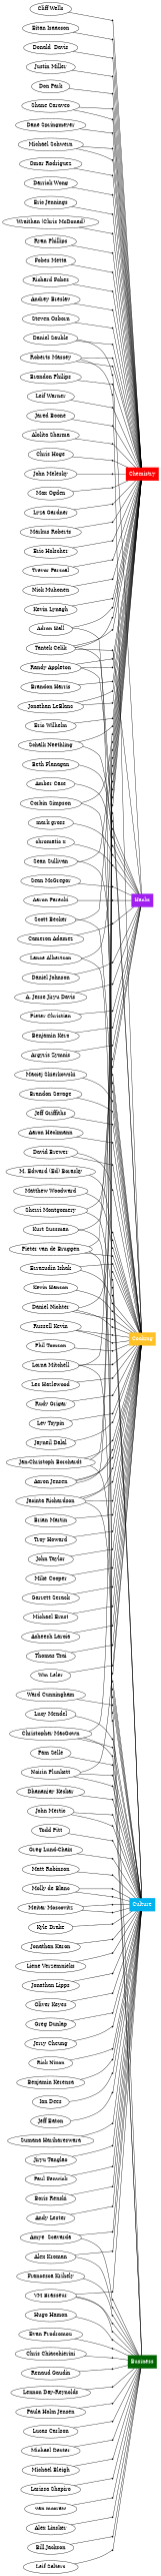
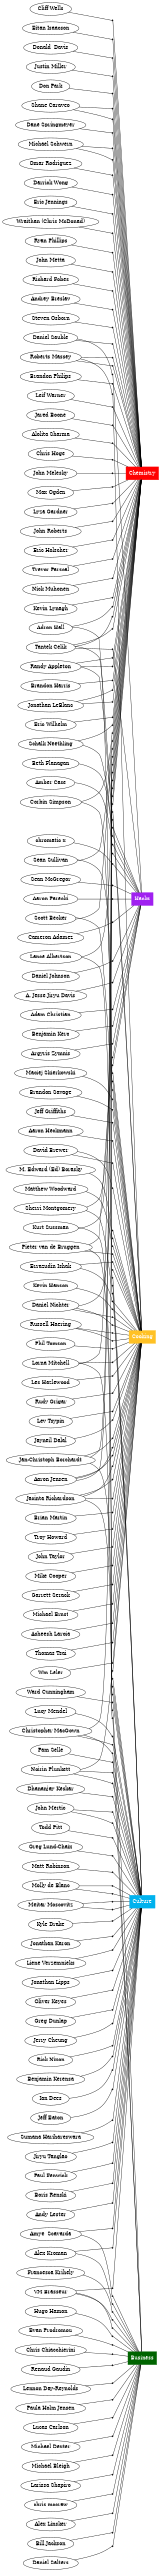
  graph {
    rankdir=LR
    node [shape=point]
    Chemistry [color=red fillcolor=red fontcolor=white shape=rectangle style=filled]
    Hacks [color=purple fillcolor=purple fontcolor=white shape=rectangle style=filled]
    Culture [color=deepskyblue2 fillcolor=deepskyblue2 fontcolor=white shape=rectangle style=filled]
    Cooking [color=goldenrod1 fillcolor=goldenrod1 fontcolor=white shape=rectangle style=filled]
    Business [color=darkgreen fillcolor=darkgreen fontcolor=white shape=rectangle style=filled]
    talk_0
    "Brandon Philips" [shape=""]
    talk_1
    "Tantek Celik" [shape=""]
    talk_2
    talk_4
    talk_5
    talk_3
    "Jan-Christoph Borchardt" [shape=""]
    talk_6
    talk_12
    talk_7
    "Daniel Johnson" [shape=""]
    talk_8
    "Dhananjay Keskar" [shape=""]
    talk_9
    "Leif Warner" [shape=""]
    talk_10
    "Jared Boone" [shape=""]
    talk_11
    "Alolita Sharma" [shape=""]
    talk_13
    "Aaron Jensen" [shape=""]
    talk_14
    talk_90
    talk_15
    "John Mertic" [shape=""]
    talk_16
    talk_17
    "Sean Sullivan" [shape=""]
    talk_18
    talk_19
    "Errazudin Ishak" [shape=""]
    talk_20
    talk_21
-   "Adam Christian" [label="Pieter Christian" shape=""]
+   "Adam Christian" [shape=""]
    talk_22
    "Les Hazlewood" [shape=""]
    talk_23
    "Todd Pitt" [shape=""]
    talk_24
    "Chris Hoge" [shape=""]
    talk_25
    "Rudy Grigar" [shape=""]
    talk_26
    "Greg Lund-Chaix" [shape=""]
    talk_27
    "Matt Robinson" [shape=""]
    talk_28
    "Benjamin Kero" [shape=""]
    talk_29
    "Kurt Sussman" [shape=""]
    talk_179
    talk_30
    "Molly de Blanc" [shape=""]
    talk_38
    talk_31
    "Kyle Drake" [shape=""]
    talk_32
    "Chris Chiacchierini" [shape=""]
    talk_33
    "John Melesky" [shape=""]
    talk_34
    "Max Ogden" [shape=""]
    talk_35
    "Lyza Gardner" [shape=""]
    talk_36
    "Renaud Gaudin" [shape=""]
    talk_37
    "Jonathan Karon" [shape=""]
    talk_39
    "Liene Verzemnieks" [shape=""]
    talk_40
-   "Markus Roberts" [shape=""]
+   "Markus Roberts" [label="John Roberts" shape=""]
    talk_41
    "Eric Holscher" [shape=""]
    talk_42
    "Jonathan Lipps" [shape=""]
    talk_43
    "Trevor Parscal" [shape=""]
    talk_44
    "Argyris Zymnis" [shape=""]
    talk_45
    "Schalk Neethling" [shape=""]
    talk_140
    talk_46
    "Nick Muhonen" [shape=""]
    talk_47
    "Kevin Lynagh" [shape=""]
    talk_48
    "Sherri Montgomery" [shape=""]
    talk_121
    talk_49
    "Randy Appleton" [shape=""]
    talk_50
    talk_51
    talk_52
    "Oliver Keyes" [shape=""]
    talk_53
    "Brandon Harris" [shape=""]
    talk_54
    "Jacinta Richardson" [shape=""]
    talk_103
    talk_105
    talk_106
    talk_55
    "Jonathan LeBlanc" [shape=""]
    talk_150
    talk_56
    "Greg Dunlap" [shape=""]
    talk_57
    "Brian Martin" [shape=""]
    talk_58
    "Troy Howard" [shape=""]
    talk_59
    "Jerry Cheung" [shape=""]
    talk_60
    "Rick Nixon" [shape=""]
    talk_61
    "Lennon Day-Reynolds" [shape=""]
    talk_62
    "Amber Case" [shape=""]
    talk_63
    "Aaron Parecki" [shape=""]
    talk_64
    "Alex Kroman" [shape=""]
    talk_73
    talk_65
    "Benjamin Kerensa" [shape=""]
    talk_66
    "Eric Wilhelm" [shape=""]
    talk_67
    "John Taylor" [shape=""]
    talk_68
    "Pieter van de Bruggen" [shape=""]
    talk_110
    talk_111
    talk_69
    "Cliff Wells" [shape=""]
    talk_70
    "Eitan Isaacson" [shape=""]
    talk_71
    "Corbin Simpson" [shape=""]
    talk_109
    talk_72
    "Donald  Davis" [shape=""]
    talk_74
    "Mike Cooper" [shape=""]
    talk_75
    "Justin Miller" [shape=""]
    talk_76
    "Paula Holm Jensen" [shape=""]
    talk_77
    "Garrett Serack" [shape=""]
    talk_78
    "Ian Dees" [shape=""]
    talk_79
    "Jeff Eaton" [shape=""]
    talk_80
    "Sumana Harihareswara" [shape=""]
    talk_81
    n167 [label="Jiryu Tanglao" shape=""]
    talk_82
    "Don Park" [shape=""]
    talk_83
    "Scott Becker" [shape=""]
    talk_91
    talk_84
    "Shane Caraveo" [shape=""]
    talk_85
    talk_86
    "A. Jesse Jiryu Davis" [shape=""]
    talk_87
    "Aaron Heckmann" [shape=""]
    talk_88
    "M. Edward (Ed) Borasky" [shape=""]
    talk_89
    "Lorna Mitchell" [shape=""]
    talk_92
    talk_93
    talk_94
    "Maciej Skierkowski" [shape=""]
    talk_95
    "Dane Springmeyer" [shape=""]
    talk_96
    "Lucas Carlson" [shape=""]
    talk_97
    "Christopher MacGown" [shape=""]
    talk_98
    talk_99
    talk_100
    "Francesca Krihely" [shape=""]
    talk_101
    "Daniel Nichter" [shape=""]
    talk_102
    talk_104
    talk_107
    "Paul Fenwick" [shape=""]
    talk_108
    "Michael Dexter" [shape=""]
    talk_112
    "VM Brasseur" [shape=""]
    talk_113
    talk_114
    talk_115
    "David Brewer" [shape=""]
    talk_139
    talk_116
    talk_117
    "Lance Albertson" [shape=""]
    talk_118
    talk_119
    "Michael Schwern" [shape=""]
    talk_134
    talk_120
    "Michael Bleigh" [shape=""]
    talk_122
-   "Russell Haering" [label="Russell Kevin" shape=""]
+   "Russell Haering" [shape=""]
    talk_128
    talk_123
    "chromatic x" [shape=""]
    talk_124
    "Boris Renski" [shape=""]
    talk_125
    "Daniel Sauble" [shape=""]
    talk_126
    talk_127
    "Omar Rodriguez" [shape=""]
    talk_129
    "Lev Tsypin" [shape=""]
    talk_130
    "Matthew Woodward" [shape=""]
    talk_131
    "Sean McGregor" [shape=""]
    talk_132
    "Andy Lester" [shape=""]
    talk_133
    "Larissa Shapiro" [shape=""]
    talk_135
    "Noirin Plunkett" [shape=""]
    talk_136
    talk_137
    talk_138
    "Meitar Moscovitz" [shape=""]
    talk_166
    talk_141
    "Kevin Hanson" [shape=""]
    talk_142
-   "chris mccraw" [label="van mccraw" shape=""]
+   "chris mccraw" [shape=""]
    talk_143
    "Darrick Wong" [shape=""]
    talk_144
    "Phil Tomson" [shape=""]
    talk_145
    "Eric Jennings" [shape=""]
    talk_146
    "Ward Cunningham" [shape=""]
    talk_147
    "Alex Linsker" [shape=""]
    talk_148
    "Lucy Mendel" [shape=""]
    talk_149
    "Jayneil Dalal" [shape=""]
    talk_151
    "Amye  Scavarda" [shape=""]
    talk_152
    talk_153
    "Bill Jackson" [shape=""]
    talk_154
-   "Daniel Salters" [label="Leif Salters" shape=""]
+   "Daniel Salters" [shape=""]
    talk_155
    "Michael Ernst" [shape=""]
    talk_156
    "Wraithan (Chris McDonad)" [shape=""]
    talk_157
    "Cameron Adamez" [shape=""]
    talk_158
    "Pam Selle" [shape=""]
    talk_159
    "Ryan Phillips" [shape=""]
    talk_160
    talk_161
    "Asheesh Laroia" [shape=""]
    talk_162
    "Thomas Tsai" [shape=""]
    talk_163
    "Wm Leler" [shape=""]
    talk_164
    "Adron Hall" [shape=""]
    talk_165
    talk_167
    "Brandon Savage" [shape=""]
    talk_168
    "Jeff Griffiths" [shape=""]
    talk_169
-   "John Metta" [label="Fobes Metta" shape=""]
+   "John Metta" [shape=""]
    talk_170
    "Richard Fobes" [shape=""]
    talk_171
    "Beth Flanagan" [shape=""]
    talk_172
    "Hugo Hamon" [shape=""]
    talk_173
-   "mark gross" [shape=""]
    talk_174
    "Andrey Breslav" [shape=""]
    talk_175
    "Steven Osborn" [shape=""]
    talk_176
    n315 [label="Roberts Massey" shape=""]
    talk_177
    talk_178
    talk_180
    "Evan Prodromou" [shape=""]
    talk_0 -- Chemistry
    "Brandon Philips" -- talk_0
    talk_1 -- Chemistry
    "Tantek Celik" -- talk_1
    "Tantek Celik" -- talk_2
    "Tantek Celik" -- talk_4
    "Tantek Celik" -- talk_5
    talk_2 -- Hacks
    talk_4 -- Culture
    talk_5 -- Chemistry
    talk_3 -- Chemistry
    "Jan-Christoph Borchardt" -- talk_3
    "Jan-Christoph Borchardt" -- talk_6
    "Jan-Christoph Borchardt" -- talk_12
    talk_6 -- Culture
    talk_12 -- Cooking
    talk_7 -- Hacks
    "Daniel Johnson" -- talk_7
    talk_8 -- Culture
    "Dhananjay Keskar" -- talk_8
    talk_9 -- Chemistry
    "Leif Warner" -- talk_9
    talk_10 -- Chemistry
    "Jared Boone" -- talk_10
    talk_11 -- Chemistry
    "Alolita Sharma" -- talk_11
    talk_13 -- Cooking
    "Aaron Jensen" -- talk_13
    "Aaron Jensen" -- talk_14
    "Aaron Jensen" -- talk_90
    talk_14 -- Cooking
    talk_90 -- Chemistry
    talk_15 -- Culture
    "John Mertic" -- talk_15
    "John Mertic" -- talk_16
    talk_16 -- Culture
    talk_17 -- Chemistry
    "Sean Sullivan" -- talk_17
    "Sean Sullivan" -- talk_18
    talk_18 -- Cooking
    talk_19 -- Cooking
    "Errazudin Ishak" -- talk_19
    "Errazudin Ishak" -- talk_20
    talk_20 -- Cooking
    talk_21 -- Hacks
    "Adam Christian" -- talk_21
    talk_22 -- Cooking
    "Les Hazlewood" -- talk_22
    talk_23 -- Culture
    "Todd Pitt" -- talk_23
    talk_24 -- Chemistry
    "Chris Hoge" -- talk_24
    talk_25 -- Cooking
    "Rudy Grigar" -- talk_25
    talk_26 -- Culture
    "Greg Lund-Chaix" -- talk_26
    talk_27 -- Culture
    "Matt Robinson" -- talk_27
    talk_28 -- Hacks
    "Benjamin Kero" -- talk_28
    talk_29 -- Chemistry
    "Kurt Sussman" -- talk_29
    "Kurt Sussman" -- talk_179
    talk_179 -- Culture
    talk_30 -- Culture
    "Molly de Blanc" -- talk_30
    "Molly de Blanc" -- talk_38
    talk_38 -- Culture
    talk_31 -- Culture
    "Kyle Drake" -- talk_31
    talk_32 -- Business
    "Chris Chiacchierini" -- talk_32
    talk_33 -- Chemistry
    "John Melesky" -- talk_33
    talk_34 -- Chemistry
    "Max Ogden" -- talk_34
    talk_35 -- Chemistry
    "Lyza Gardner" -- talk_35
    talk_36 -- Business
    "Renaud Gaudin" -- talk_36
    talk_37 -- Culture
    "Jonathan Karon" -- talk_37
    talk_39 -- Culture
    "Liene Verzemnieks" -- talk_39
    talk_40 -- Chemistry
    "Markus Roberts" -- talk_40
    talk_41 -- Chemistry
    "Eric Holscher" -- talk_41
    talk_42 -- Culture
    "Jonathan Lipps" -- talk_42
    talk_43 -- Chemistry
    "Trevor Parscal" -- talk_43
    talk_44 -- Hacks
    "Argyris Zymnis" -- talk_44
    talk_45 -- Chemistry
    "Schalk Neethling" -- talk_45
    "Schalk Neethling" -- talk_140
    talk_140 -- Hacks
    talk_46 -- Chemistry
    "Nick Muhonen" -- talk_46
    talk_47 -- Chemistry
    "Kevin Lynagh" -- talk_47
    talk_48 -- Culture
    "Sherri Montgomery" -- talk_48
    "Sherri Montgomery" -- talk_121
    talk_121 -- Chemistry
    talk_49 -- Chemistry
    "Randy Appleton" -- talk_49
    "Randy Appleton" -- talk_50
    "Randy Appleton" -- talk_51
    talk_50 -- Chemistry
    talk_51 -- Cooking
    talk_52 -- Culture
    "Oliver Keyes" -- talk_52
    talk_53 -- Chemistry
    "Brandon Harris" -- talk_53
    talk_54 -- Business
    "Jacinta Richardson" -- talk_54
    "Jacinta Richardson" -- talk_103
    "Jacinta Richardson" -- talk_105
    "Jacinta Richardson" -- talk_106
    talk_103 -- Cooking
    talk_105 -- Cooking
    talk_106 -- Cooking
    talk_55 -- Chemistry
    "Jonathan LeBlanc" -- talk_55
    "Jonathan LeBlanc" -- talk_150
    talk_150 -- Chemistry
    talk_56 -- Culture
    "Greg Dunlap" -- talk_56
    talk_57 -- Cooking
    "Brian Martin" -- talk_57
    talk_58 -- Cooking
    "Troy Howard" -- talk_58
    talk_59 -- Culture
    "Jerry Cheung" -- talk_59
    talk_60 -- Culture
    "Rick Nixon" -- talk_60
    talk_61 -- Business
    "Lennon Day-Reynolds" -- talk_61
    talk_62 -- Hacks
    "Amber Case" -- talk_62
    talk_63 -- Hacks
    "Aaron Parecki" -- talk_63
    talk_64 -- Culture
    "Alex Kroman" -- talk_64
    "Alex Kroman" -- talk_73
    talk_73 -- Business
    talk_65 -- Culture
    "Benjamin Kerensa" -- talk_65
    talk_66 -- Chemistry
    "Eric Wilhelm" -- talk_66
    talk_67 -- Cooking
    "John Taylor" -- talk_67
    talk_68 -- Cooking
    "Pieter van de Bruggen" -- talk_68
    "Pieter van de Bruggen" -- talk_110
    "Pieter van de Bruggen" -- talk_111
    talk_110 -- Hacks
    talk_111 -- Culture
    talk_69 -- Chemistry
    "Cliff Wells" -- talk_69
    talk_70 -- Chemistry
    "Eitan Isaacson" -- talk_70
    talk_71 -- Chemistry
    "Corbin Simpson" -- talk_71
    "Corbin Simpson" -- talk_109
    talk_109 -- Cooking
    talk_72 -- Chemistry
    "Donald  Davis" -- talk_72
    talk_74 -- Cooking
    "Mike Cooper" -- talk_74
    talk_75 -- Chemistry
    "Justin Miller" -- talk_75
    talk_76 -- Business
    "Paula Holm Jensen" -- talk_76
    talk_77 -- Cooking
    "Garrett Serack" -- talk_77
    talk_78 -- Culture
    "Ian Dees" -- talk_78
    talk_79 -- Culture
    "Jeff Eaton" -- talk_79
    talk_80 -- Culture
    "Sumana Harihareswara" -- talk_80
    talk_81 -- Culture
    n167 -- talk_81
    talk_82 -- Chemistry
    "Don Park" -- talk_82
    talk_83 -- Cooking
    "Scott Becker" -- talk_83
    "Scott Becker" -- talk_91
    talk_91 -- Chemistry
    talk_84 -- Chemistry
    "Shane Caraveo" -- talk_84
    "Shane Caraveo" -- talk_85
    talk_85 -- Chemistry
    talk_86 -- Hacks
    "A. Jesse Jiryu Davis" -- talk_86
    talk_87 -- Cooking
    "Aaron Heckmann" -- talk_87
    talk_88 -- Cooking
    "M. Edward (Ed) Borasky" -- talk_88
    talk_89 -- Chemistry
    "Lorna Mitchell" -- talk_89
    "Lorna Mitchell" -- talk_92
    "Lorna Mitchell" -- talk_93
    talk_92 -- Cooking
    talk_93 -- Business
    talk_94 -- Cooking
    "Maciej Skierkowski" -- talk_94
    talk_95 -- Chemistry
    "Dane Springmeyer" -- talk_95
    talk_96 -- Business
    "Lucas Carlson" -- talk_96
    talk_97 -- Culture
    "Christopher MacGown" -- talk_97
    "Christopher MacGown" -- talk_98
    "Christopher MacGown" -- talk_99
    talk_98 -- Business
    talk_99 -- Chemistry
    talk_100 -- Business
    "Francesca Krihely" -- talk_100
    talk_101 -- Hacks
    "Daniel Nichter" -- talk_101
    "Daniel Nichter" -- talk_102
    "Daniel Nichter" -- talk_104
    talk_102 -- Cooking
    talk_104 -- Cooking
    talk_107 -- Culture
    "Paul Fenwick" -- talk_107
    talk_108 -- Business
    "Michael Dexter" -- talk_108
    talk_112 -- Culture
    "VM Brasseur" -- talk_112
    "VM Brasseur" -- talk_113
    "VM Brasseur" -- talk_114
    talk_113 -- Business
    talk_114 -- Business
    talk_115 -- Cooking
    "David Brewer" -- talk_115
    "David Brewer" -- talk_139
    talk_139 -- Cooking
    talk_116 -- Cooking
    talk_117 -- Chemistry
    "Lance Albertson" -- talk_117
    "Lance Albertson" -- talk_118
    talk_118 -- Culture
    talk_119 -- Chemistry
    "Michael Schwern" -- talk_119
    "Michael Schwern" -- talk_134
    talk_134 -- Chemistry
    talk_120 -- Business
    "Michael Bleigh" -- talk_120
    talk_122 -- Cooking
    "Russell Haering" -- talk_122
    "Russell Haering" -- talk_128
    talk_128 -- Cooking
    talk_123 -- Hacks
    "chromatic x" -- talk_123
    talk_124 -- Culture
    "Boris Renski" -- talk_124
    talk_125 -- Hacks
    "Daniel Sauble" -- talk_125
    "Daniel Sauble" -- talk_126
    talk_126 -- Chemistry
    talk_127 -- Chemistry
    "Omar Rodriguez" -- talk_127
    talk_129 -- Cooking
    "Lev Tsypin" -- talk_129
    talk_130 -- Cooking
    "Matthew Woodward" -- talk_130
    talk_131 -- Hacks
    "Sean McGregor" -- talk_131
    talk_132 -- Culture
    "Andy Lester" -- talk_132
    talk_133 -- Business
    "Larissa Shapiro" -- talk_133
    talk_135 -- Cooking
    "Noirin Plunkett" -- talk_135
    "Noirin Plunkett" -- talk_136
    "Noirin Plunkett" -- talk_137
    talk_136 -- Culture
    talk_137 -- Culture
    talk_138 -- Culture
    "Meitar Moscovitz" -- talk_138
    "Meitar Moscovitz" -- talk_166
    talk_166 -- Culture
    talk_141 -- Cooking
    "Kevin Hanson" -- talk_141
    talk_142 -- Business
    "chris mccraw" -- talk_142
    talk_143 -- Chemistry
    "Darrick Wong" -- talk_143
    talk_144 -- Cooking
    "Phil Tomson" -- talk_144
    talk_145 -- Chemistry
    "Eric Jennings" -- talk_145
    talk_146 -- Culture
    "Ward Cunningham" -- talk_146
    talk_147 -- Business
    "Alex Linsker" -- talk_147
    talk_148 -- Culture
    "Lucy Mendel" -- talk_148
    talk_149 -- Cooking
    "Jayneil Dalal" -- talk_149
    talk_151 -- Business
    "Amye  Scavarda" -- talk_151
    "Amye  Scavarda" -- talk_152
    talk_152 -- Culture
    talk_153 -- Business
    "Bill Jackson" -- talk_153
    talk_154 -- Business
    "Daniel Salters" -- talk_154
    talk_155 -- Cooking
    "Michael Ernst" -- talk_155
    talk_156 -- Chemistry
    "Wraithan (Chris McDonad)" -- talk_156
    talk_157 -- Hacks
    "Cameron Adamez" -- talk_157
    talk_158 -- Culture
    "Pam Selle" -- talk_158
    talk_159 -- Chemistry
    "Ryan Phillips" -- talk_159
    talk_160 -- Cooking
    talk_161 -- Cooking
    "Asheesh Laroia" -- talk_161
    talk_162 -- Cooking
    "Thomas Tsai" -- talk_162
    talk_163 -- Cooking
    "Wm Leler" -- talk_163
    talk_164 -- Chemistry
    "Adron Hall" -- talk_164
    "Adron Hall" -- talk_165
    talk_165 -- Cooking
    talk_167 -- Cooking
    "Brandon Savage" -- talk_167
    talk_168 -- Cooking
    "Jeff Griffiths" -- talk_168
    talk_169 -- Chemistry
    "John Metta" -- talk_169
    talk_170 -- Chemistry
    "Richard Fobes" -- talk_170
    talk_171 -- Hacks
    "Beth Flanagan" -- talk_171
    talk_172 -- Business
    "Hugo Hamon" -- talk_172
    talk_173 -- Hacks
-   "mark gross" -- talk_173
    talk_174 -- Chemistry
    "Andrey Breslav" -- talk_174
    talk_175 -- Chemistry
    "Steven Osborn" -- talk_175
    talk_176 -- Chemistry
    n315 -- talk_176
    n315 -- talk_177
    n315 -- talk_178
    talk_177 -- Cooking
    talk_178 -- Chemistry
    talk_180 -- Business
    "Evan Prodromou" -- talk_180
  }
